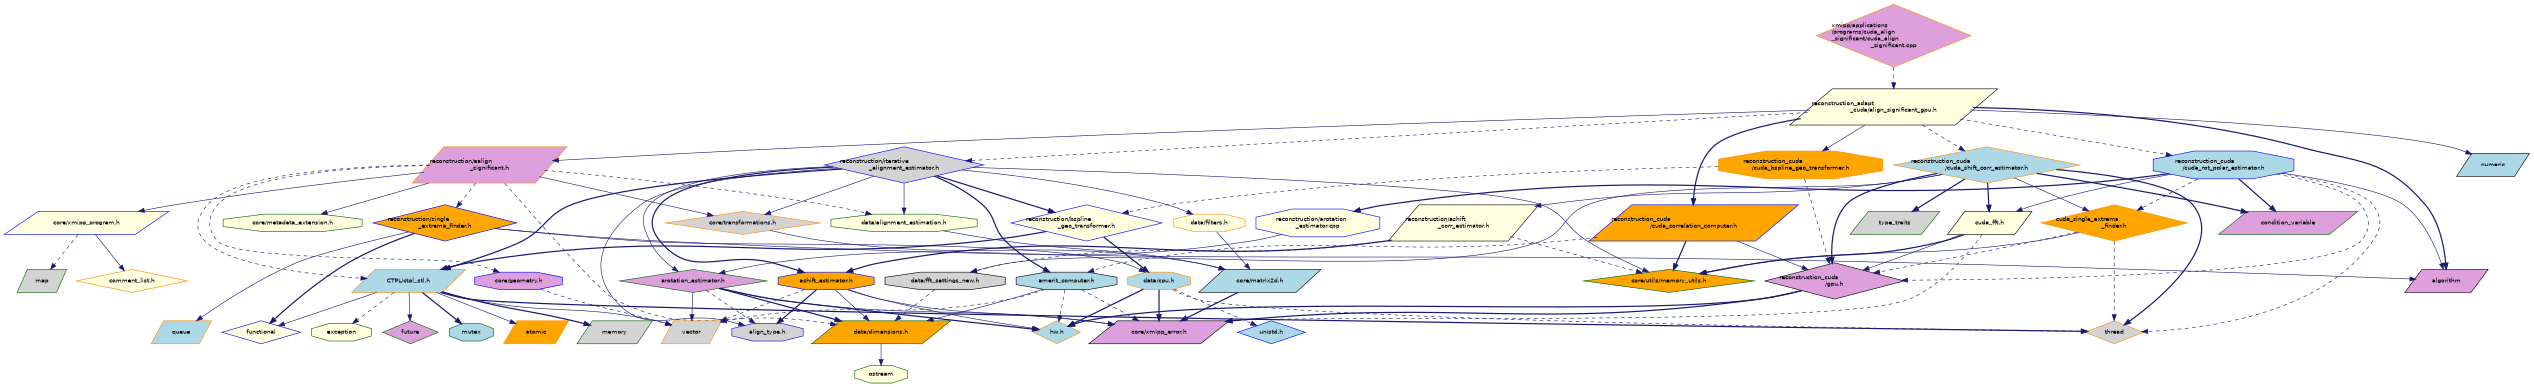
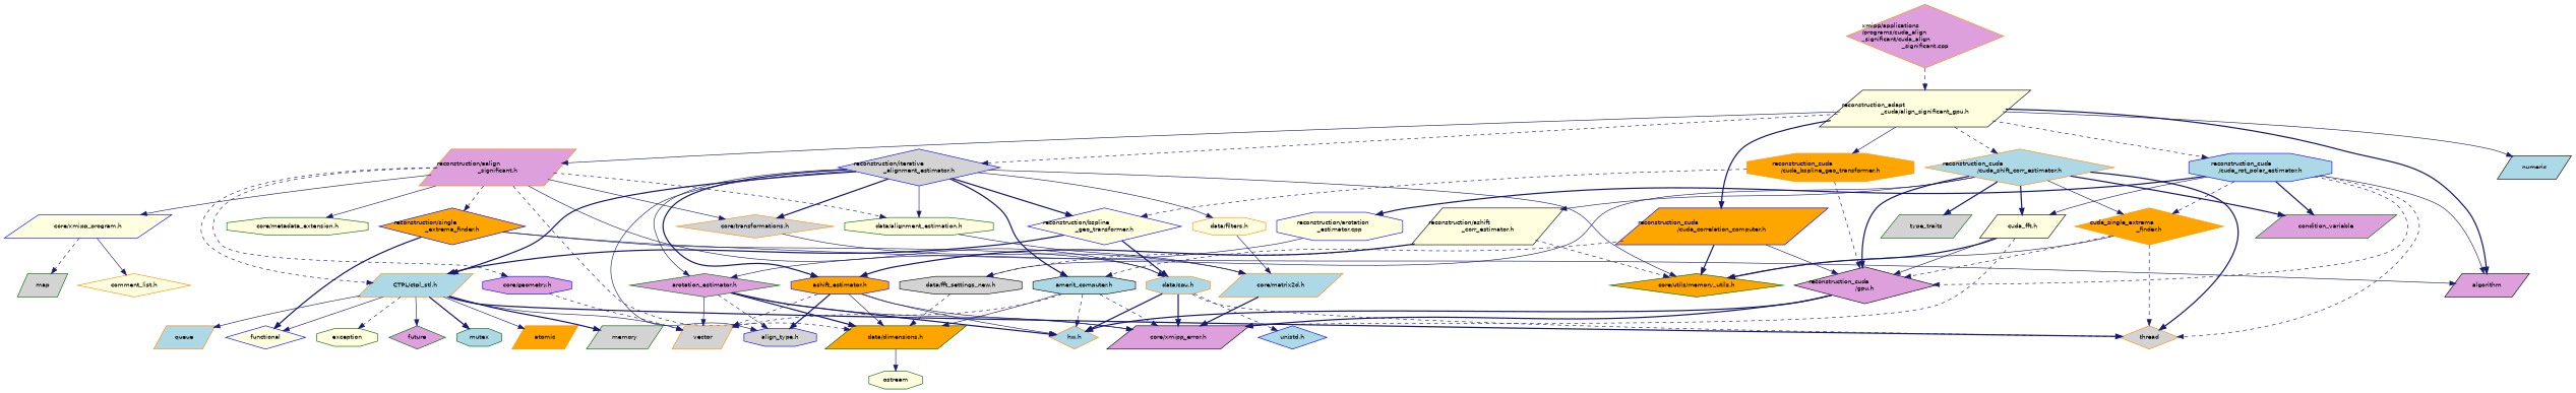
  digraph {
    node [color=darkorange fillcolor=lightyellow fontname=Helvetica fontsize=10 shape=parallelogram style=filled]
    edge [color=midnightblue fontname=Helvetica fontsize=10 labelfontname=Helvetica labelfontsize=10 style=solid]
    n1 [fillcolor=plum fontcolor=black height=0.2 label="xmipp/applications\l/programs/cuda_align\l_significant/cuda_align\l_significant.cpp" shape=diamond width=0.4]
    n2 [color=black height=0.2 label="reconstruction_adapt\l_cuda/align_significant_gpu.h" width=0.4]
    n3 [fillcolor=plum height=0.2 label="reconstruction/aalign\l_significant.h" width=0.4]
    n4 [color=black fillcolor=plum height=0.2 label=algorithm width=0.4]
    n5 [color=blue fillcolor=lightgrey height=0.2 label="reconstruction/iterative\l_alignment_estimator.h" shape=diamond width=0.4]
    n6 [color=blue fillcolor=lightblue height=0.2 label="reconstruction_cuda\l/cuda_rot_polar_estimator.h" shape=octagon width=0.4]
    n7 [fillcolor=lightblue height=0.2 label="reconstruction_cuda\l/cuda_shift_corr_estimator.h" shape=diamond width=0.4]
    n8 [fillcolor=orange height=0.2 label="reconstruction_cuda\l/cuda_bspline_geo_transformer.h" shape=octagon width=0.4]
    n9 [color=blue fillcolor=orange height=0.2 label="reconstruction_cuda\l/cuda_correlation_computer.h" width=0.4]
    n10 [color=black fillcolor=lightblue height=0.2 label=numeric width=0.4]
    n11 [color=blue height=0.2 label="core/xmipp_program.h" width=0.4]
    n12 [color=darkgreen fillcolor=orange height=0.2 label="data/dimensions.h" width=0.4]
    n13 [fillcolor=lightblue height=0.2 label="CTPL/ctpl_stl.h" width=0.4]
    n14 [fillcolor=lightblue height=0.2 label="data/cpu.h" shape=octagon width=0.4]
    n15 [color=darkgreen height=0.2 label="data/alignment_estimation.h" shape=octagon width=0.4]
    n16 [color=darkgreen height=0.2 label="core/metadata_extension.h" shape=octagon width=0.4]
    n17 [color=blue fillcolor=plum height=0.2 label="core/geometry.h" shape=octagon width=0.4]
    n18 [color=blue fillcolor=orange height=0.2 label="reconstruction/single\l_extrema_finder.h" shape=diamond width=0.4]
    n19 [fillcolor=lightgrey height=0.2 label="core/transformations.h" shape=diamond width=0.4]
    n20 [color=darkgreen fillcolor=plum height=0.2 label="arotation_estimator.h" shape=diamond width=0.4]
    n21 [color=blue fillcolor=lightgrey height=0.2 label="align_type.h" shape=octagon width=0.4]
    n22 [color=blue fillcolor=orange height=0.2 label="ashift_estimator.h" shape=octagon width=0.4]
    n23 [height=0.2 label="data/filters.h" shape=octagon width=0.4]
    n24 [color=darkgreen fillcolor=orange height=0.2 label="core/utils/memory_utils.h" shape=diamond width=0.4]
    n25 [color=blue height=0.2 label="reconstruction/bspline\l_geo_transformer.h" shape=diamond width=0.4]
    n26 [color=black fillcolor=lightblue height=0.2 label="amerit_computer.h" shape=octagon width=0.4]
    n27 [fillcolor=lightgrey height=0.2 label=thread shape=diamond width=0.4]
    n28 [color=blue height=0.2 label="reconstruction/arotation\l_estimator.cpp" shape=octagon width=0.4]
    n29 [color=black fillcolor=plum height=0.2 label="reconstruction_cuda\l/gpu.h" shape=diamond width=0.4]
    n30 [color=black height=0.2 label="cuda_fft.h" width=0.4]
    n31 [color=darkgreen fillcolor=plum height=0.2 label=condition_variable width=0.4]
    n32 [fillcolor=orange height=0.2 label="cuda_single_extrema\l_finder.h" shape=diamond width=0.4]
    n33 [color=darkgreen fillcolor=lightgrey height=0.2 label=type_traits width=0.4]
    n34 [color=black height=0.2 label="reconstruction/ashift\l_corr_estimator.h" width=0.4]
    n35 [color=black fillcolor=lightgrey height=0.2 label="data/fft_settings_new.h" shape=octagon width=0.4]
    n36 [color=darkgreen fillcolor=lightgrey height=0.2 label=map width=0.4]
    n37 [height=0.2 label="comment_list.h" shape=diamond width=0.4]
    n38 [color=darkgreen height=0.2 label=ostream shape=octagon width=0.4]
    n39 [color=blue height=0.2 label=functional shape=diamond width=0.4]
    n40 [fillcolor=orange height=0.2 label=atomic width=0.4]
    n41 [fillcolor=lightgrey height=0.2 label=vector width=0.4]
    n42 [color=darkgreen fillcolor=lightgrey height=0.2 label=memory width=0.4]
    n43 [color=darkgreen height=0.2 label=exception shape=octagon width=0.4]
    n44 [color=darkgreen fillcolor=plum height=0.2 label=future shape=diamond width=0.4]
    n45 [color=darkgreen fillcolor=lightblue height=0.2 label=mutex shape=octagon width=0.4]
    n46 [fillcolor=lightblue height=0.2 label=queue width=0.4]
    n47 [color=blue fillcolor=lightblue height=0.2 label="unistd.h" shape=diamond width=0.4]
    n48 [fillcolor=lightblue height=0.2 label="hw.h" shape=diamond width=0.4]
    n49 [color=black fillcolor=plum height=0.2 label="core/xmipp_error.h" width=0.4]
-   n50 [color=black fillcolor=lightblue height=0.2 label="core/matrix2d.h" width=0.4]
+   n50 [fillcolor=lightblue height=0.2 label="core/matrix2d.h" width=0.4]
    n1 -> n2 [style=dashed]
    n2 -> n3
    n2 -> n4 [style=bold]
    n2 -> n5 [style=dashed]
    n2 -> n6 [style=dashed]
    n2 -> n7 [style=dashed]
    n2 -> n8
    n2 -> n9 [style=bold]
    n2 -> n10
    n3 -> n11
    n3 -> n12 [style=dashed]
    n3 -> n13 [style=dashed]
+   n3 -> n14
    n3 -> n15 [style=dashed]
    n3 -> n16
    n3 -> n17 [style=dashed]
    n3 -> n18 [style=dashed]
    n3 -> n19
    n5 -> n13 [style=bold]
    n5 -> n15
-   n5 -> n19
+   n5 -> n19 [style=bold]
    n5 -> n20
    n5 -> n21
    n5 -> n22 [style=bold]
    n5 -> n23
    n5 -> n24
    n5 -> n25 [style=bold]
    n5 -> n26 [style=bold]
    n6 -> n4
    n6 -> n27 [style=dashed]
    n6 -> n28 [style=bold]
    n6 -> n29 [style=dashed]
    n6 -> n30
    n6 -> n31 [style=bold]
    n6 -> n32 [style=dashed]
    n7 -> n27 [style=bold]
    n7 -> n29 [style=bold]
    n7 -> n30 [style=bold]
    n7 -> n31 [style=bold]
    n7 -> n32
    n7 -> n33 [style=bold]
    n7 -> n34
    n7 -> n35
    n8 -> n25 [style=dashed]
    n8 -> n29 [style=dashed]
    n9 -> n24 [style=bold]
    n9 -> n26 [style=dashed]
    n9 -> n29
    n11 -> n36 [style=dashed]
    n11 -> n37
    n12 -> n38
    n13 -> n27 [style=bold]
    n13 -> n39
    n13 -> n40
    n13 -> n41
    n13 -> n42 [style=bold]
    n13 -> n43 [style=dashed]
    n13 -> n44
    n13 -> n45 [style=bold]
-   n18 -> n46
+   n13 -> n46
    n14 -> n27 [style=dashed]
    n14 -> n47 [style=dashed]
    n14 -> n48 [style=bold]
    n14 -> n49 [style=bold]
    n15 -> n50
    n17 -> n41 [style=dashed]
    n18 -> n4
    n18 -> n14
    n18 -> n39 [style=bold]
    n19 -> n50
    n20 -> n12 [style=bold]
    n20 -> n21 [style=dashed]
    n20 -> n41
    n20 -> n48 [style=bold]
    n20 -> n49
    n22 -> n12
    n22 -> n21 [style=bold]
    n22 -> n41 [style=dashed]
    n22 -> n48
    n22 -> n49
    n23 -> n50
    n25 -> n13 [style=bold]
    n25 -> n14 [style=bold]
    n26 -> n12
    n26 -> n41 [style=dashed]
    n26 -> n48 [style=dashed]
    n26 -> n49 [style=dashed]
    n28 -> n20
    n29 -> n48 [style=bold]
    n29 -> n49 [style=bold]
    n30 -> n24 [style=bold]
    n30 -> n29
    n30 -> n49 [style=dashed]
    n32 -> n24
    n32 -> n27 [style=dashed]
    n32 -> n29 [style=dashed]
    n34 -> n22 [style=bold]
    n34 -> n24 [style=dashed]
    n34 -> n35 [style=dashed]
    n35 -> n12 [style=dashed]
    n50 -> n49 [style=bold]
  }
